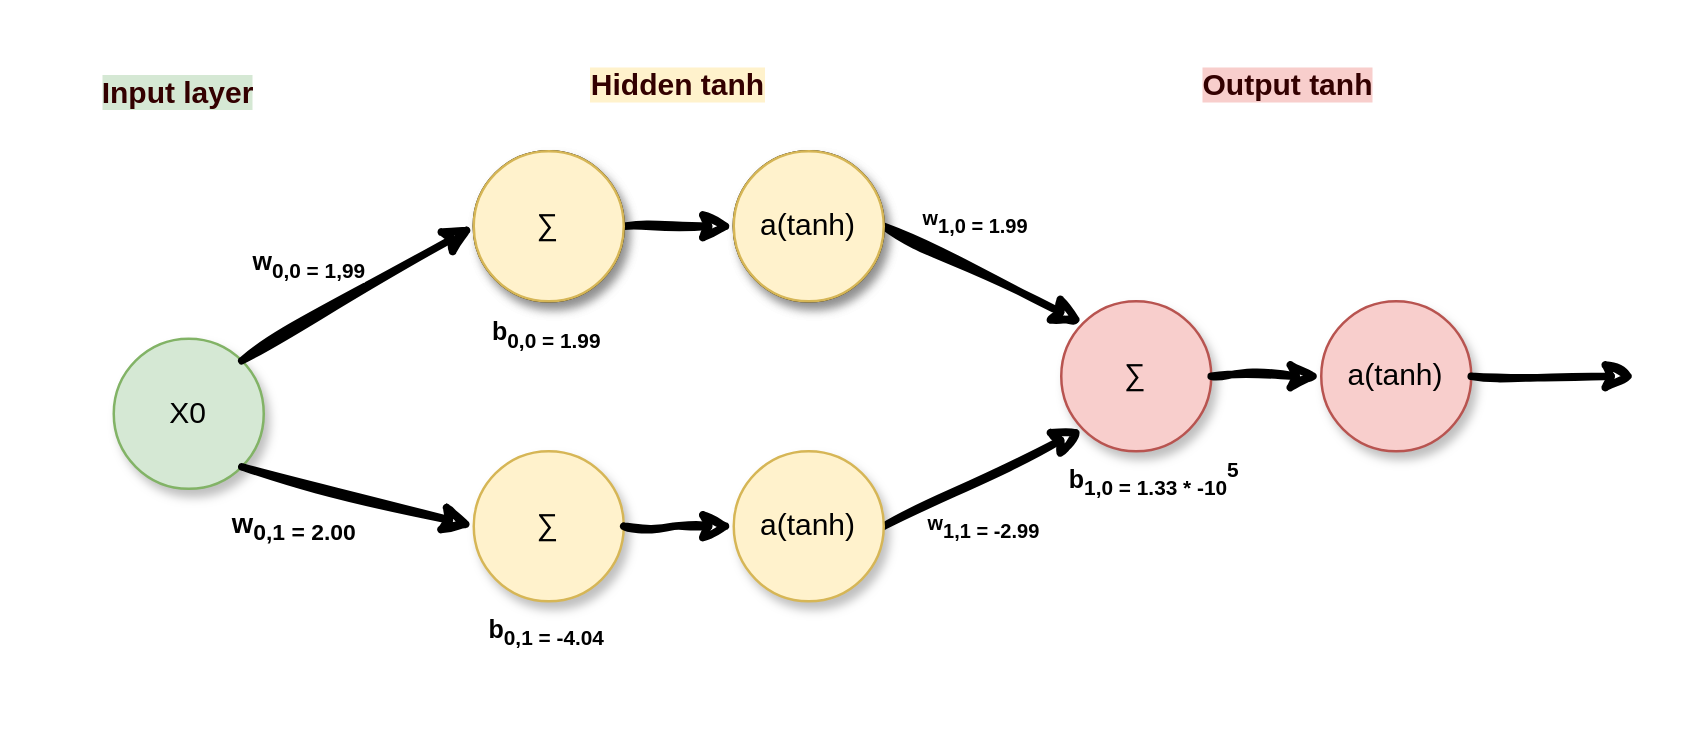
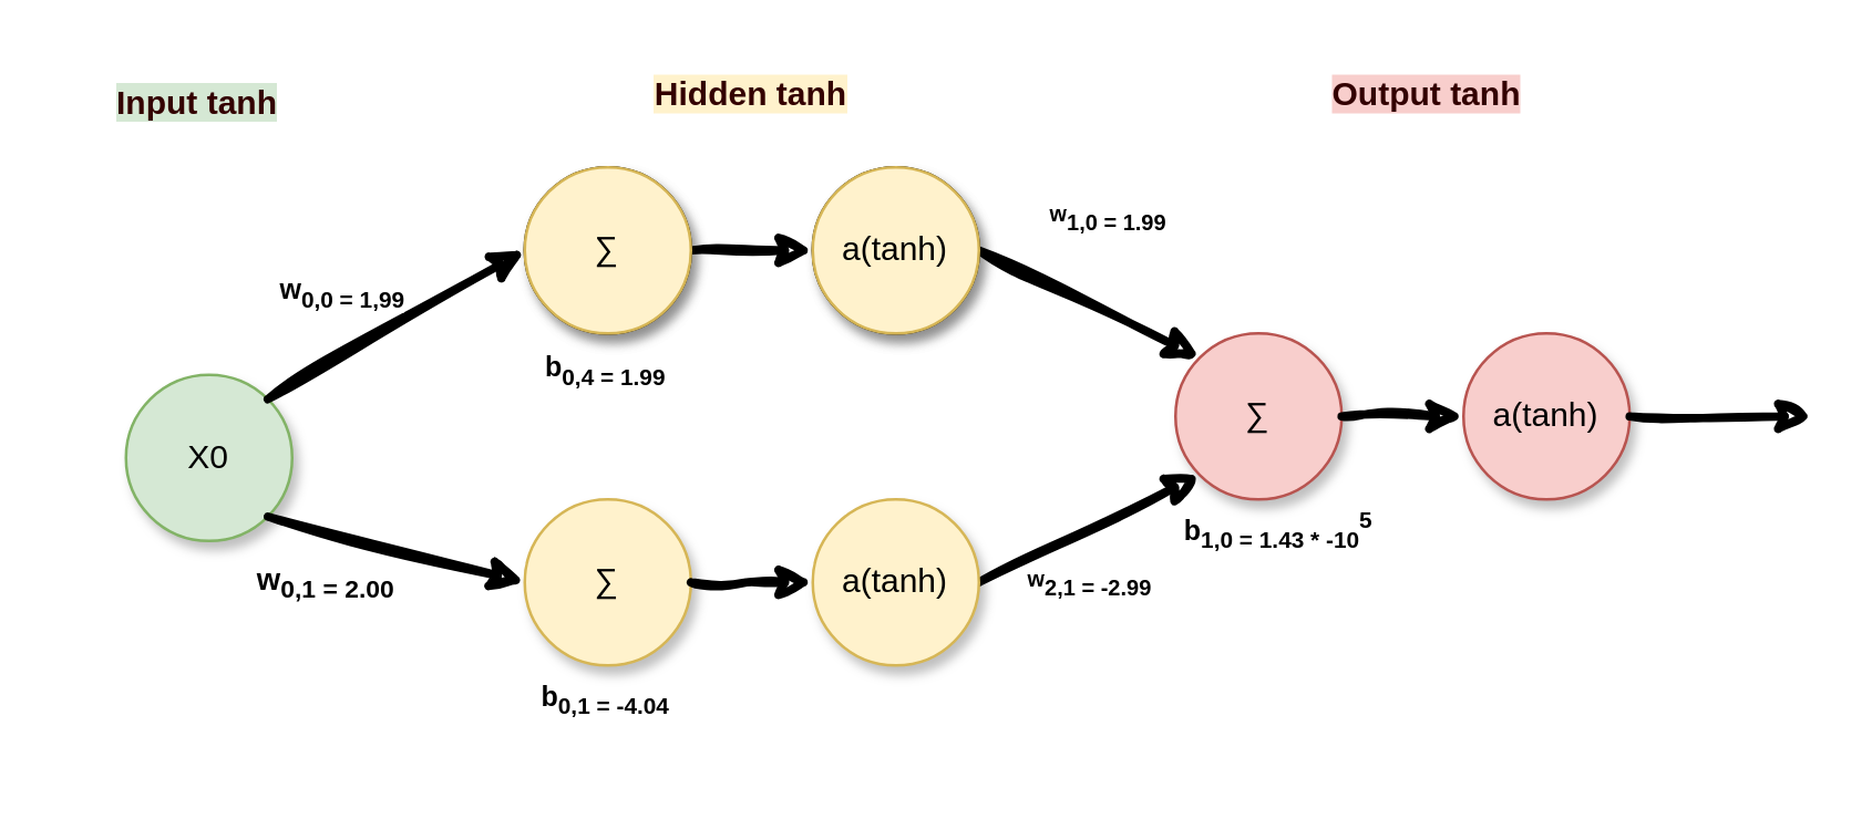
  <mxCell id="0" />
  <mxCell id="1" parent="0" />
  <mxCell id="2" value="X0" style="ellipse;whiteSpace=wrap;html=1;aspect=fixed;shadow=1;fillColor=#d5e8d4;strokeColor=#82b366;" parent="1" vertex="1"><mxGeometry x="45" y="135" width="60" height="60" as="geometry" /></mxCell>
  <mxCell id="3" value="∑" style="ellipse;whiteSpace=wrap;html=1;aspect=fixed;shadow=1;fillColor=#f8cecc;strokeColor=#b85450;" parent="1" vertex="1"><mxGeometry x="424" y="120" width="60" height="60" as="geometry" /></mxCell>
  <mxCell id="4" value="a(tanh)" style="ellipse;whiteSpace=wrap;html=1;aspect=fixed;shadow=1;fillColor=#f8cecc;strokeColor=#b85450;" parent="1" vertex="1"><mxGeometry x="528" y="120" width="60" height="60" as="geometry" /></mxCell>
  <mxCell id="5" value="&lt;font size=&quot;1&quot;&gt;w&lt;sub&gt;0,0 = 1,99&lt;/sub&gt;&lt;/font&gt;" style="endArrow=classic;html=1;rounded=0;entryX=0;entryY=0.5;entryDx=0;entryDy=0;exitX=1;exitY=0;exitDx=0;exitDy=0;strokeWidth=3;sketch=1;curveFitting=1;jiggle=2;labelBorderColor=none;fontStyle=1" parent="1" source="2" target="11" edge="1"><mxGeometry x="-0.218" y="20" width="50" height="50" relative="1" as="geometry"><mxPoint x="111" y="150" as="sourcePoint" /><mxPoint x="161" y="100" as="targetPoint" /><mxPoint as="offset" /></mxGeometry></mxCell>
  <mxCell id="6" value="" style="endArrow=classic;html=1;rounded=0;entryX=0;entryY=0;entryDx=0;entryDy=0;exitX=1;exitY=0.5;exitDx=0;exitDy=0;strokeWidth=3;sketch=1;curveFitting=1;jiggle=2;" parent="1" source="12" target="3" edge="1"><mxGeometry width="50" height="50" relative="1" as="geometry"><mxPoint x="371" y="80" as="sourcePoint" /><mxPoint x="415" y="80" as="targetPoint" /></mxGeometry></mxCell>
  <mxCell id="7" value="" style="endArrow=classic;html=1;rounded=0;entryX=0;entryY=0.5;entryDx=0;entryDy=0;exitX=1;exitY=0.5;exitDx=0;exitDy=0;strokeWidth=3;sketch=1;curveFitting=1;jiggle=2;" parent="1" source="3" target="4" edge="1"><mxGeometry width="50" height="50" relative="1" as="geometry"><mxPoint x="378" y="100" as="sourcePoint" /><mxPoint x="443" y="139" as="targetPoint" /></mxGeometry></mxCell>
  <mxCell id="8" value="w&lt;sub&gt;0,1 = 2.00&lt;/sub&gt;" style="endArrow=classic;html=1;rounded=0;entryX=0;entryY=0.5;entryDx=0;entryDy=0;exitX=1;exitY=1;exitDx=0;exitDy=0;strokeWidth=3;sketch=1;curveFitting=1;jiggle=2;fontStyle=1" parent="1" source="2" target="14" edge="1"><mxGeometry x="-0.449" y="-19" width="50" height="50" relative="1" as="geometry"><mxPoint x="102" y="249" as="sourcePoint" /><mxPoint x="161" y="220" as="targetPoint" /><mxPoint as="offset" /></mxGeometry></mxCell>
  <mxCell id="9" value="" style="endArrow=classic;html=1;rounded=0;entryX=0;entryY=1;entryDx=0;entryDy=0;exitX=1;exitY=0.5;exitDx=0;exitDy=0;strokeWidth=3;sketch=1;curveFitting=1;jiggle=2;" parent="1" source="15" target="3" edge="1"><mxGeometry width="50" height="50" relative="1" as="geometry"><mxPoint x="371" y="200" as="sourcePoint" /><mxPoint x="410" y="249" as="targetPoint" /></mxGeometry></mxCell>
  <mxCell id="10" value="" style="swimlane;whiteSpace=wrap;html=1;shadow=0;sketch=1;curveFitting=1;jiggle=2;fillColor=default;strokeColor=none;startSize=23;" parent="1" vertex="1"><mxGeometry x="161" y="20" width="348.997" height="254" as="geometry"><mxRectangle x="260" y="100" width="107" height="26" as="alternateBounds" /></mxGeometry></mxCell>
  <mxCell id="11" value="∑" style="ellipse;whiteSpace=wrap;html=1;aspect=fixed;shadow=1;" parent="10" vertex="1"><mxGeometry x="28" y="40" width="60" height="60" as="geometry" /></mxCell>
  <mxCell id="12" value="a(tanh)" style="ellipse;whiteSpace=wrap;html=1;aspect=fixed;shadow=1;" parent="10" vertex="1"><mxGeometry x="132" y="40" width="60" height="60" as="geometry" /></mxCell>
  <mxCell id="13" value="" style="endArrow=classic;html=1;rounded=0;entryX=0;entryY=0.5;entryDx=0;entryDy=0;exitX=1;exitY=0.5;exitDx=0;exitDy=0;strokeWidth=3;sketch=1;curveFitting=1;jiggle=2;" parent="10" source="11" target="12" edge="1"><mxGeometry width="50" height="50" relative="1" as="geometry"><mxPoint x="88" y="69" as="sourcePoint" /><mxPoint x="167" y="30" as="targetPoint" /></mxGeometry></mxCell>
  <mxCell id="14" value="∑" style="ellipse;whiteSpace=wrap;html=1;aspect=fixed;shadow=1;fillColor=#fff2cc;strokeColor=#d6b656;gradientColor=none;" parent="10" vertex="1"><mxGeometry x="28" y="160" width="60" height="60" as="geometry" /></mxCell>
  <mxCell id="15" value="a(tanh)" style="ellipse;whiteSpace=wrap;html=1;aspect=fixed;shadow=1;fillColor=#fff2cc;strokeColor=#d6b656;" parent="10" vertex="1"><mxGeometry x="132" y="160" width="60" height="60" as="geometry" /></mxCell>
  <mxCell id="16" value="" style="endArrow=classic;html=1;rounded=0;entryX=0;entryY=0.5;entryDx=0;entryDy=0;exitX=1;exitY=0.5;exitDx=0;exitDy=0;strokeWidth=3;sketch=1;curveFitting=1;jiggle=2;" parent="10" source="14" target="15" edge="1"><mxGeometry width="50" height="50" relative="1" as="geometry"><mxPoint x="88" y="189" as="sourcePoint" /><mxPoint x="167" y="150" as="targetPoint" /><Array as="points"><mxPoint x="108" y="190" /></Array></mxGeometry></mxCell>
  <mxCell id="17" value="∑" style="ellipse;whiteSpace=wrap;html=1;aspect=fixed;shadow=1;fillColor=#fff2cc;strokeColor=#d6b656;gradientColor=none;" parent="10" vertex="1"><mxGeometry x="28" y="40" width="60" height="60" as="geometry" /></mxCell>
  <mxCell id="18" value="a(tanh)" style="ellipse;whiteSpace=wrap;html=1;aspect=fixed;shadow=1;fillColor=#fff2cc;strokeColor=#d6b656;gradientColor=none;" parent="10" vertex="1"><mxGeometry x="132" y="40" width="60" height="60" as="geometry" /></mxCell>
- <mxCell id="19" value="&lt;div style=&quot;&quot;&gt;&lt;font size=&quot;1&quot;&gt;&lt;span style=&quot;&quot;&gt;&lt;b&gt;b&lt;sub&gt;0,0 = 1.99&lt;/sub&gt;&lt;/b&gt;&lt;/span&gt;&lt;/font&gt;&lt;/div&gt;" style="text;whiteSpace=wrap;html=1;labelBackgroundColor=none;align=center;" parent="10" vertex="1"><mxGeometry x="17.497" y="98.003" width="81" height="40" as="geometry" /></mxCell>
+ <mxCell id="19" value="&lt;div style=&quot;&quot;&gt;&lt;font size=&quot;1&quot;&gt;&lt;span style=&quot;&quot;&gt;&lt;b&gt;b&lt;sub&gt;0,4 = 1.99&lt;/sub&gt;&lt;/b&gt;&lt;/span&gt;&lt;/font&gt;&lt;/div&gt;" style="text;whiteSpace=wrap;html=1;labelBackgroundColor=none;align=center;" parent="10" vertex="1"><mxGeometry x="17.497" y="98.003" width="81" height="40" as="geometry" /></mxCell>
  <mxCell id="20" value="&lt;div style=&quot;&quot;&gt;&lt;font size=&quot;1&quot;&gt;&lt;span style=&quot;&quot;&gt;&lt;b&gt;b&lt;sub&gt;0,1 = -4.04&lt;/sub&gt;&lt;/b&gt;&lt;/span&gt;&lt;/font&gt;&lt;/div&gt;" style="text;whiteSpace=wrap;html=1;labelBackgroundColor=none;align=center;" parent="10" vertex="1"><mxGeometry x="17.497" y="217.003" width="81" height="40" as="geometry" /></mxCell>
- <mxCell id="21" value="&lt;span style=&quot;color: rgb(0, 0, 0); font-family: Helvetica; font-size: 8px; font-style: normal; font-variant-ligatures: normal; font-variant-caps: normal; font-weight: 700; letter-spacing: normal; orphans: 2; text-align: center; text-indent: 0px; text-transform: none; widows: 2; word-spacing: 0px; -webkit-text-stroke-width: 0px; background-color: rgb(255, 255, 255); text-decoration-thickness: initial; text-decoration-style: initial; text-decoration-color: initial; float: none; display: inline !important;&quot;&gt;w&lt;/span&gt;&lt;sub style=&quot;border-color: var(--border-color); color: rgb(0, 0, 0); font-family: Helvetica; font-style: normal; font-variant-ligatures: normal; font-variant-caps: normal; font-weight: 700; letter-spacing: normal; orphans: 2; text-align: center; text-indent: 0px; text-transform: none; widows: 2; word-spacing: 0px; -webkit-text-stroke-width: 0px; background-color: rgb(255, 255, 255); text-decoration-thickness: initial; text-decoration-style: initial; text-decoration-color: initial; font-size: 8px;&quot;&gt;1,0 = 1.99&lt;/sub&gt;" style="text;whiteSpace=wrap;html=1;fontSize=8;" parent="10" vertex="1"><mxGeometry x="206" y="56" width="81" height="40" as="geometry" /></mxCell>
- <mxCell id="22" value="&lt;span style=&quot;color: rgb(0, 0, 0); font-family: Helvetica; font-size: 8px; font-style: normal; font-variant-ligatures: normal; font-variant-caps: normal; font-weight: 700; letter-spacing: normal; orphans: 2; text-align: center; text-indent: 0px; text-transform: none; widows: 2; word-spacing: 0px; -webkit-text-stroke-width: 0px; background-color: rgb(255, 255, 255); text-decoration-thickness: initial; text-decoration-style: initial; text-decoration-color: initial; float: none; display: inline !important;&quot;&gt;w&lt;/span&gt;&lt;sub style=&quot;border-color: var(--border-color); color: rgb(0, 0, 0); font-family: Helvetica; font-style: normal; font-variant-ligatures: normal; font-variant-caps: normal; font-weight: 700; letter-spacing: normal; orphans: 2; text-align: center; text-indent: 0px; text-transform: none; widows: 2; word-spacing: 0px; -webkit-text-stroke-width: 0px; background-color: rgb(255, 255, 255); text-decoration-thickness: initial; text-decoration-style: initial; text-decoration-color: initial; font-size: 8px;&quot;&gt;1,1 = -2.99&lt;/sub&gt;" style="text;whiteSpace=wrap;html=1;fontSize=8;" parent="10" vertex="1"><mxGeometry x="208" y="177.5" width="59" height="25" as="geometry" /></mxCell>
+ <mxCell id="21" value="&lt;span style=&quot;color: rgb(0, 0, 0); font-family: Helvetica; font-size: 8px; font-style: normal; font-variant-ligatures: normal; font-variant-caps: normal; font-weight: 700; letter-spacing: normal; orphans: 2; text-align: center; text-indent: 0px; text-transform: none; widows: 2; word-spacing: 0px; -webkit-text-stroke-width: 0px; background-color: rgb(255, 255, 255); text-decoration-thickness: initial; text-decoration-style: initial; text-decoration-color: initial; float: none; display: inline !important;&quot;&gt;w&lt;/span&gt;&lt;sub style=&quot;border-color: var(--border-color); color: rgb(0, 0, 0); font-family: Helvetica; font-style: normal; font-variant-ligatures: normal; font-variant-caps: normal; font-weight: 700; letter-spacing: normal; orphans: 2; text-align: center; text-indent: 0px; text-transform: none; widows: 2; word-spacing: 0px; -webkit-text-stroke-width: 0px; background-color: rgb(255, 255, 255); text-decoration-thickness: initial; text-decoration-style: initial; text-decoration-color: initial; font-size: 8px;&quot;&gt;1,0 = 1.99&lt;/sub&gt;" style="text;whiteSpace=wrap;html=1;fontSize=8;" parent="10" vertex="1"><mxGeometry x="216" y="46" width="81" height="40" as="geometry" /></mxCell>
+ <mxCell id="22" value="&lt;span style=&quot;color: rgb(0, 0, 0); font-family: Helvetica; font-size: 8px; font-style: normal; font-variant-ligatures: normal; font-variant-caps: normal; font-weight: 700; letter-spacing: normal; orphans: 2; text-align: center; text-indent: 0px; text-transform: none; widows: 2; word-spacing: 0px; -webkit-text-stroke-width: 0px; background-color: rgb(255, 255, 255); text-decoration-thickness: initial; text-decoration-style: initial; text-decoration-color: initial; float: none; display: inline !important;&quot;&gt;w&lt;/span&gt;&lt;sub style=&quot;border-color: var(--border-color); color: rgb(0, 0, 0); font-family: Helvetica; font-style: normal; font-variant-ligatures: normal; font-variant-caps: normal; font-weight: 700; letter-spacing: normal; orphans: 2; text-align: center; text-indent: 0px; text-transform: none; widows: 2; word-spacing: 0px; -webkit-text-stroke-width: 0px; background-color: rgb(255, 255, 255); text-decoration-thickness: initial; text-decoration-style: initial; text-decoration-color: initial; font-size: 8px;&quot;&gt;2,1 = -2.99&lt;/sub&gt;" style="text;whiteSpace=wrap;html=1;fontSize=8;" parent="10" vertex="1"><mxGeometry x="208" y="177.5" width="59" height="25" as="geometry" /></mxCell>
  <mxCell id="23" value="&lt;span style=&quot;color: rgb(51, 0, 0); font-family: Helvetica; font-size: 12px; font-style: normal; font-variant-ligatures: normal; font-variant-caps: normal; font-weight: 700; letter-spacing: normal; orphans: 2; text-indent: 0px; text-transform: none; widows: 2; word-spacing: 0px; -webkit-text-stroke-width: 0px; text-decoration-thickness: initial; text-decoration-style: initial; text-decoration-color: initial; float: none; display: inline !important; background-color: rgb(255, 242, 204);&quot;&gt;Hidden tanh&lt;/span&gt;" style="text;whiteSpace=wrap;html=1;align=center;" parent="10" vertex="1"><mxGeometry x="59.997" width="100" height="36" as="geometry" /></mxCell>
- <mxCell id="24" value="&lt;div style=&quot;&quot;&gt;&lt;font size=&quot;1&quot;&gt;&lt;b&gt;b&lt;sub&gt;1,0 = 1.33 * -10&lt;/sub&gt;&lt;sup&gt;5&lt;/sup&gt;&lt;/b&gt;&lt;/font&gt;&lt;/div&gt;" style="text;whiteSpace=wrap;html=1;labelBackgroundColor=none;align=center;" parent="10" vertex="1"><mxGeometry x="259.997" y="156.003" width="81" height="40" as="geometry" /></mxCell>
+ <mxCell id="24" value="&lt;div style=&quot;&quot;&gt;&lt;font size=&quot;1&quot;&gt;&lt;b&gt;b&lt;sub&gt;1,0 = 1.43 * -10&lt;/sub&gt;&lt;sup&gt;5&lt;/sup&gt;&lt;/b&gt;&lt;/font&gt;&lt;/div&gt;" style="text;whiteSpace=wrap;html=1;labelBackgroundColor=none;align=center;" parent="10" vertex="1"><mxGeometry x="259.997" y="156.003" width="81" height="40" as="geometry" /></mxCell>
  <mxCell id="25" value="" style="endArrow=classic;html=1;rounded=0;exitX=1;exitY=0.5;exitDx=0;exitDy=0;strokeWidth=3;sketch=1;curveFitting=1;jiggle=2;" parent="1" source="4" edge="1"><mxGeometry width="50" height="50" relative="1" as="geometry"><mxPoint x="494" y="160" as="sourcePoint" /><mxPoint x="654" y="150" as="targetPoint" /></mxGeometry></mxCell>
- <mxCell id="26" value="&lt;span style=&quot;color: rgb(51, 0, 0); font-family: Helvetica; font-size: 12px; font-style: normal; font-variant-ligatures: normal; font-variant-caps: normal; font-weight: 700; letter-spacing: normal; orphans: 2; text-indent: 0px; text-transform: none; widows: 2; word-spacing: 0px; -webkit-text-stroke-width: 0px; text-decoration-thickness: initial; text-decoration-style: initial; text-decoration-color: initial; float: none; display: inline !important; background-color: rgb(213, 232, 212);&quot;&gt;Input layer&lt;/span&gt;" style="text;whiteSpace=wrap;html=1;align=center;" parent="1" vertex="1"><mxGeometry x="20.997" y="23" width="100" height="36" as="geometry" /></mxCell>
+ <mxCell id="26" value="&lt;span style=&quot;color: rgb(51, 0, 0); font-family: Helvetica; font-size: 12px; font-style: normal; font-variant-ligatures: normal; font-variant-caps: normal; font-weight: 700; letter-spacing: normal; orphans: 2; text-indent: 0px; text-transform: none; widows: 2; word-spacing: 0px; -webkit-text-stroke-width: 0px; text-decoration-thickness: initial; text-decoration-style: initial; text-decoration-color: initial; float: none; display: inline !important; background-color: rgb(213, 232, 212);&quot;&gt;Input tanh&lt;/span&gt;" style="text;whiteSpace=wrap;html=1;align=center;" parent="1" vertex="1"><mxGeometry x="20.997" y="23" width="100" height="36" as="geometry" /></mxCell>
  <mxCell id="27" value="&lt;span style=&quot;color: rgb(51, 0, 0); font-family: Helvetica; font-size: 12px; font-style: normal; font-variant-ligatures: normal; font-variant-caps: normal; font-weight: 700; letter-spacing: normal; orphans: 2; text-indent: 0px; text-transform: none; widows: 2; word-spacing: 0px; -webkit-text-stroke-width: 0px; text-decoration-thickness: initial; text-decoration-style: initial; text-decoration-color: initial; float: none; display: inline !important; background-color: rgb(248, 206, 204);&quot;&gt;Output tanh&lt;/span&gt;" style="text;whiteSpace=wrap;html=1;align=center;" parent="1" vertex="1"><mxGeometry x="464.997" y="20" width="100" height="36" as="geometry" /></mxCell>
